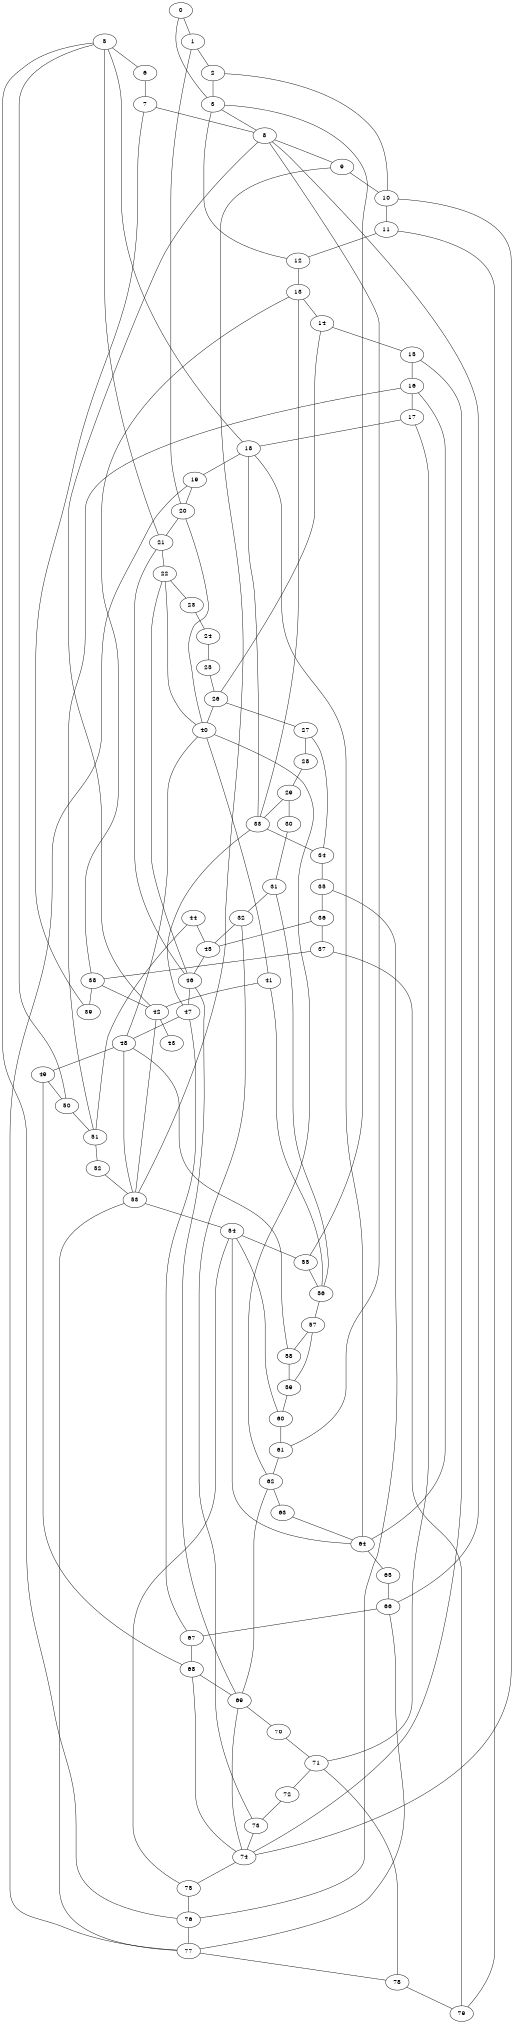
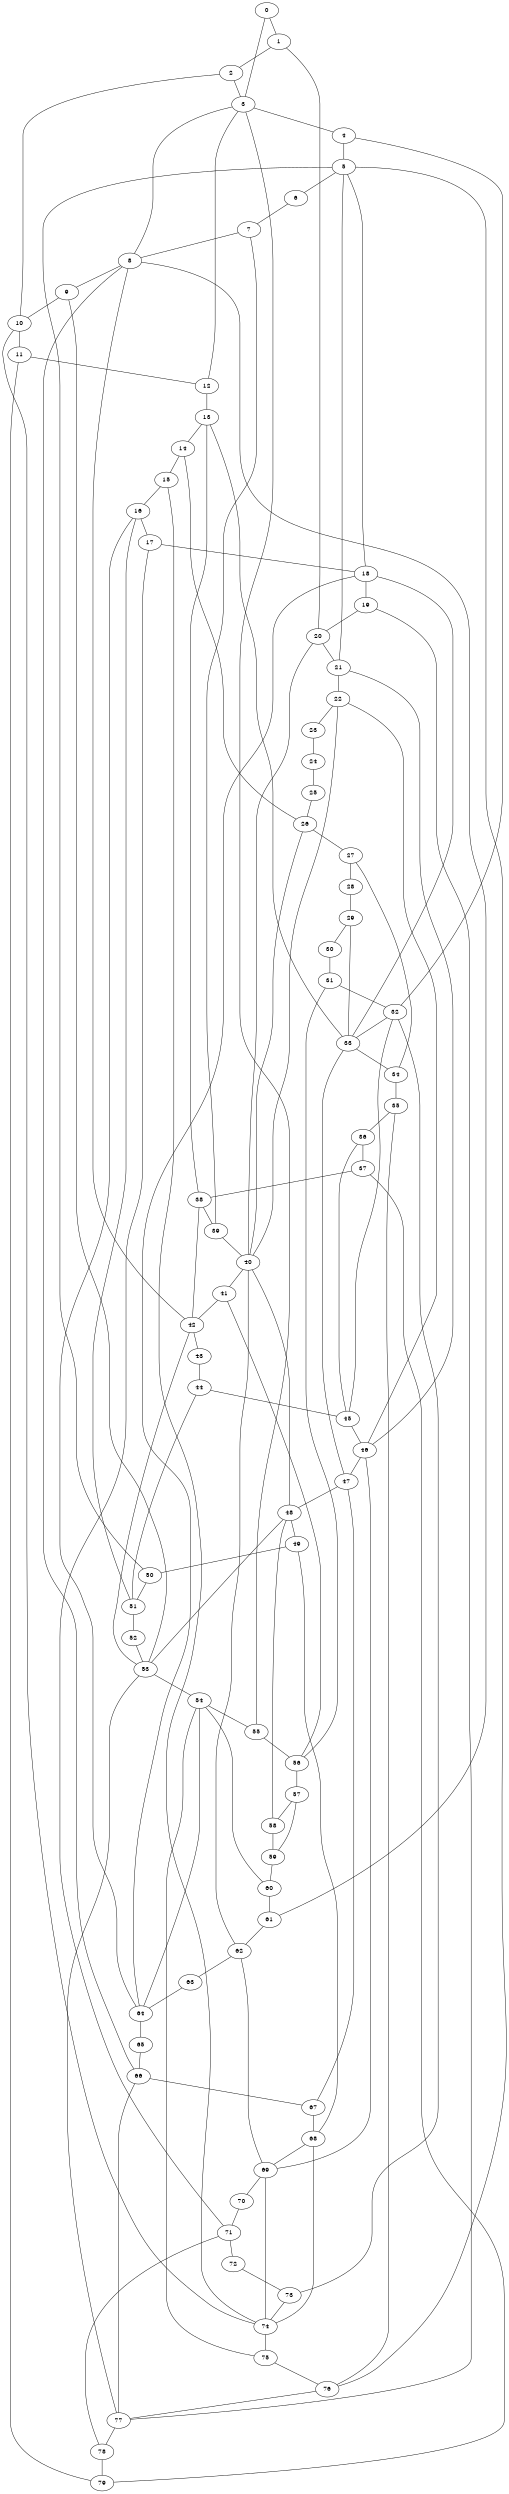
  graph {
    0
    1
    3
    2
    20
+   4
    8
    12
    55
    10
    21
    40
    5
    32
    9
    66
    42
    61
    13
    56
    11
    74
    22
    46
    62
    41
    48
    79
    75
    6
    50
    18
    76
    33
    45
    73
    53
    77
    67
    43
    14
    38
    57
    7
    51
    64
    19
    34
    47
    39
    52
    65
    23
    69
    78
    54
    68
    44
    63
    60
    15
    26
    16
    27
    35
    17
    28
    71
    72
    49
    58
    24
    70
    25
    29
    30
    36
    31
    59
    37
    0 -- 1
    0 -- 3
    1 -- 2
    1 -- 20
+   3 -- 4
    3 -- 8
    3 -- 12
    3 -- 55
    2 -- 3
    2 -- 10
    20 -- 21
    20 -- 40
+   4 -- 5
+   4 -- 32
    8 -- 9
    8 -- 66
    8 -- 42
    8 -- 61
    12 -- 13
    55 -- 56
    10 -- 11
    10 -- 74
    21 -- 22
    21 -- 46
    40 -- 62
    40 -- 41
    40 -- 48
    5 -- 21
    5 -- 6
    5 -- 50
    5 -- 18
    5 -- 76
+   32 -- 33
    32 -- 45
    32 -- 73
    9 -- 10
    9 -- 53
    66 -- 77
    66 -- 67
    42 -- 53
    42 -- 43
    61 -- 62
    13 -- 33
    13 -- 14
    13 -- 38
    56 -- 57
    11 -- 12
    11 -- 79
    74 -- 75
    22 -- 40
    22 -- 46
    22 -- 23
    46 -- 47
    46 -- 69
    62 -- 69
    62 -- 63
    41 -- 42
    41 -- 56
    48 -- 53
    48 -- 49
    48 -- 58
    75 -- 76
    6 -- 7
    50 -- 51
    18 -- 33
    18 -- 64
    18 -- 19
    76 -- 77
    33 -- 34
    33 -- 47
    45 -- 46
    73 -- 74
    53 -- 77
    53 -- 54
    77 -- 78
    67 -- 68
+   43 -- 44
    14 -- 15
    14 -- 26
    38 -- 42
    38 -- 39
    57 -- 58
    57 -- 59
    7 -- 8
    7 -- 39
    51 -- 52
    64 -- 65
    19 -- 20
    19 -- 77
    34 -- 35
    47 -- 48
    47 -- 67
+   39 -- 40
    52 -- 53
    65 -- 66
    23 -- 24
    69 -- 74
    69 -- 70
    78 -- 79
    54 -- 55
    54 -- 75
    54 -- 64
    54 -- 60
    68 -- 74
    68 -- 69
    44 -- 45
    44 -- 51
    63 -- 64
    60 -- 61
    15 -- 74
    15 -- 16
    26 -- 40
    26 -- 27
    16 -- 51
    16 -- 64
    16 -- 17
    27 -- 34
    27 -- 28
    35 -- 76
    35 -- 36
    17 -- 18
    17 -- 71
    28 -- 29
    71 -- 78
    71 -- 72
    72 -- 73
    49 -- 50
    49 -- 68
    58 -- 59
    24 -- 25
    70 -- 71
    25 -- 26
    29 -- 33
    29 -- 30
    30 -- 31
    36 -- 45
    36 -- 37
    31 -- 32
    31 -- 56
    59 -- 60
    37 -- 79
    37 -- 38
  }
